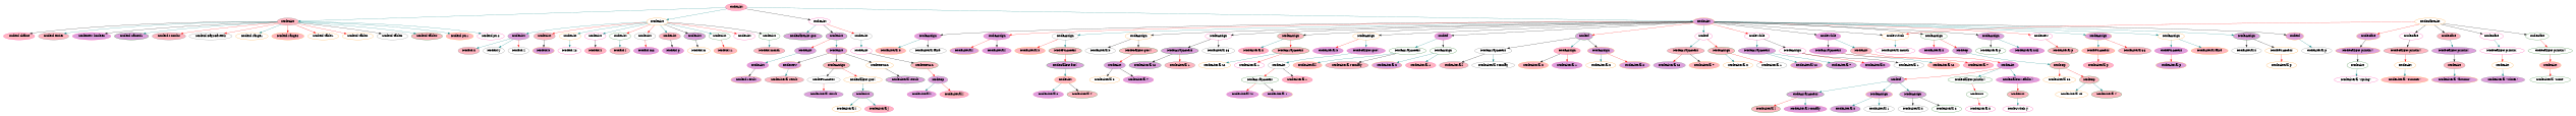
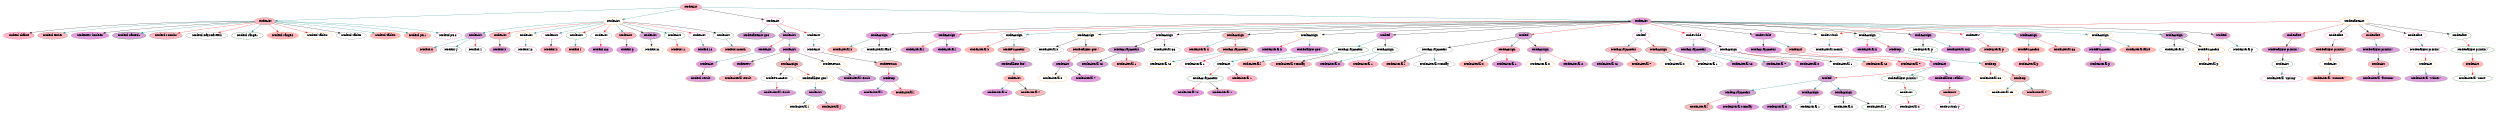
  digraph {
    node [color=darkorange fillcolor=white shape=ellipse style=filled]
    edge [color=teal]
    n1 [color=deeppink fillcolor=lightpink label=NodeList]
    n2 [color=gray40 fillcolor=lightpink label=NodeList]
    n3 [label=NodeList]
    n4 [color=deeppink label=NodeList]
    n5 [fillcolor=plum label=NodeList]
    n6 [color=deeppink fillcolor=lightpink label="NodeId chaine"]
    n7 [color=gray40 fillcolor=lightpink label="NodeId entier"]
    n8 [color=deeppink fillcolor=plum label="NodeNew booleen"]
    n9 [color=darkgreen fillcolor=plum label="NodeId named1"]
    n10 [color=gray40 fillcolor=lightpink label="NodeId Months"]
    n11 [color=gray40 label="NodeId DaysOfWeek"]
-   n12 [label="NodeId range1"]
+   n12 [color=darkgreen label="NodeId range1"]
    n13 [fillcolor=lightpink label="NodeId range2"]
-   n14 [label="NodeId table1"]
    n15 [label="NodeId table2"]
    n16 [color=gray40 label="NodeId table3"]
-   n17 [color=darkgreen fillcolor=lightpink label="NodeId table4"]
+   n17 [fillcolor=lightpink label="NodeId table4"]
    n18 [fillcolor=lightpink label="NodeId ptr1"]
    n19 [color=deeppink label="NodeId ptr2"]
    n20 [color=gray40 fillcolor=plum label=NodeList]
    n21 [color=gray40 fillcolor=lightpink label=NodeList]
    n22 [label=NodeList]
    n23 [color=deeppink label=NodeList]
    n24 [color=darkgreen label=NodeList]
    n25 [color=gray40 label=NodeList]
    n26 [color=gray40 fillcolor=lightpink label=NodeList]
    n27 [color=darkgreen fillcolor=plum label=NodeList]
    n28 [color=darkgreen label=NodeList]
    n29 [color=deeppink label=NodeList]
    n30 [color=darkgreen label=NodeList]
    n31 [color=darkgreen fillcolor=plum label="NodeCaseList goo"]
    n32 [color=darkgreen fillcolor=plum label=NodeList]
    n33 [color=gray40 label=NodeList]
    n34 [color=deeppink fillcolor=plum label=NodeAssign]
    n35 [color=deeppink fillcolor=plum label=NodeAssign]
    n36 [color=gray40 label=NodeAssign]
    n37 [label=NodeAssign]
    n38 [color=deeppink label=NodeAssign]
    n39 [color=darkgreen fillcolor=lightpink label=NodeAssign]
    n40 [label=NodeAssign]
    n41 [color=deeppink fillcolor=plum label=NodeIf]
    n42 [color=darkgreen fillcolor=plum label=NodeIf]
    n43 [color=deeppink label=NodeIf]
    n44 [color=deeppink label=NodeWhile]
    n45 [color=deeppink fillcolor=plum label=NodeWhile]
    n46 [label=NodeSwitch]
    n47 [color=darkgreen label=NodeAssign]
    n48 [color=gray40 fillcolor=plum label=NodeAssign]
    n49 [color=deeppink label=NodeNew]
    n50 [fillcolor=plum label=NodeAssign]
    n51 [label=NodeAssign]
    n52 [color=darkgreen fillcolor=plum label=NodeAssign]
    n53 [fillcolor=plum label=NodeId]
    n54 [color=gray40 fillcolor=lightpink label="NodeId x"]
    n55 [color=gray40 label="NodeId y"]
    n56 [color=gray40 label="NodeId z"]
    n57 [fillcolor=plum label="NodeId b"]
    n58 [color=deeppink label="NodeId z2"]
    n59 [color=deeppink fillcolor=lightpink label="NodeId k"]
    n60 [color=gray40 fillcolor=lightpink label="NodeId l"]
    n61 [color=deeppink fillcolor=plum label="NodeId m2"]
    n62 [color=deeppink fillcolor=plum label="NodeId p"]
    n63 [label="NodeId m"]
    n64 [fillcolor=lightpink label="NodeId r1"]
+   n65 [fillcolor=plum label="NodeId r2"]
    n66 [color=gray40 fillcolor=lightpink label="NodeId month"]
    n67 [color=gray40 fillcolor=plum label=NodeList]
    n68 [fillcolor=plum label=NodeList]
    n69 [color=deeppink label=NodeList]
    n70 [color=deeppink fillcolor=plum label=NodeList]
    n71 [fillcolor=plum label=NodeNew]
    n72 [color=darkgreen fillcolor=lightpink label=NodeAssign]
    n73 [label=NodeReturn]
    n74 [fillcolor=plum label="NodeId result"]
    n75 [color=gray40 fillcolor=lightpink label="NodeLiteral result"]
    n76 [color=gray40 label=NodePtrAccess]
    n77 [label="NodeCallFct goo()"]
    n78 [color=darkgreen fillcolor=plum label="NodeLiteral result"]
    n79 [color=gray40 fillcolor=plum label="NodeLiteral result"]
    n80 [color=darkgreen fillcolor=plum label=NodeList]
    n81 [label="NodeLiteral i"]
    n82 [color=deeppink fillcolor=lightpink label="NodeLiteral j"]
    n83 [color=darkgreen fillcolor=lightpink label=NodeReturn]
    n84 [color=gray40 fillcolor=plum label=NodeOp]
    n85 [color=deeppink fillcolor=plum label="NodeLiteral i"]
    n86 [color=deeppink fillcolor=lightpink label="NodeLiteral j"]
    n87 [fillcolor=lightpink label="NodeLiteral b"]
    n88 [color=gray40 label="NodeLiteral false"]
    n89 [fillcolor=plum label="NodeLiteral l"]
    n90 [color=deeppink fillcolor=plum label="NodeLiteral l"]
    n91 [fillcolor=lightpink label="NodeLiteral b"]
    n92 [color=darkgreen fillcolor=lightpink label=NodePtrAccess]
    n93 [color=gray40 label="NodeLiteral b"]
    n94 [color=darkgreen fillcolor=lightpink label="NodeCallFct goo()"]
    n95 [color=darkgreen fillcolor=plum label=NodeArrayAccess]
    n96 [color=gray40 label="NodeLiteral 36"]
    n97 [color=deeppink fillcolor=lightpink label="NodeLiteral x"]
    n98 [color=darkgreen fillcolor=lightpink label=NodeArrayAccess]
    n99 [color=deeppink fillcolor=plum label="NodeLiteral b"]
    n100 [color=deeppink fillcolor=plum label="NodeCallFct goo()"]
    n101 [color=darkgreen label=NodeArrayAccess]
    n102 [color=darkgreen label=NodeAssign]
    n103 [color=gray40 label=NodeArrayAccess]
    n104 [color=deeppink fillcolor=lightpink label=NodeAssign]
    n105 [fillcolor=plum label=NodeAssign]
    n106 [color=gray40 fillcolor=lightpink label=NodeArrayAccess]
    n107 [color=darkgreen fillcolor=lightpink label=NodeAssign]
    n108 [color=gray40 fillcolor=plum label=NodeArrayAccess]
    n109 [color=deeppink label=NodeAssign]
    n110 [color=deeppink fillcolor=plum label=NodeArrayAccess]
    n111 [color=gray40 fillcolor=lightpink label=NodeList]
    n112 [color=deeppink label="NodeLiteral month"]
    n113 [color=deeppink fillcolor=plum label="NodeLiteral x"]
    n114 [color=gray40 fillcolor=plum label=NodeOp]
    n115 [color=darkgreen label="NodeLiteral p"]
    n116 [color=deeppink fillcolor=plum label="NodeLiteral null"]
    n117 [color=darkgreen fillcolor=lightpink label="NodeLiteral p"]
    n118 [fillcolor=lightpink label=NodePtrAccess]
    n119 [color=gray40 fillcolor=lightpink label="NodeLiteral 36"]
    n120 [color=deeppink fillcolor=plum label=NodePtrAccess]
    n121 [fillcolor=lightpink label="NodeLiteral false"]
    n122 [color=gray40 label="NodeLiteral x"]
    n123 [label=NodePtrAccess]
    n124 [color=gray40 label="NodeLiteral p"]
    n125 [color=darkgreen fillcolor=plum label="NodeCallFct foo()"]
    n126 [fillcolor=lightpink label=NodeList]
    n127 [color=deeppink fillcolor=plum label="NodeLiteral 3"]
    n128 [color=darkgreen fillcolor=lightpink label="NodeLiteral 7"]
    n129 [color=gray40 fillcolor=plum label=NodeList]
    n130 [label="NodeLiteral 3"]
    n131 [color=deeppink fillcolor=plum label="NodeLiteral 7"]
    n132 [color=darkgreen fillcolor=plum label="NodeLiteral z2"]
    n133 [color=gray40 fillcolor=lightpink label="NodeLiteral 1"]
    n134 [label="NodeLiteral z2"]
    n135 [color=deeppink label="NodeLiteral 1"]
    n136 [color=gray40 label=NodeList]
    n137 [color=darkgreen label=NodeArrayAccess]
    n138 [color=deeppink fillcolor=lightpink label="NodeLiteral 1"]
    n139 [color=deeppink fillcolor=plum label="NodeLiteral z2"]
    n140 [fillcolor=plum label="NodeLiteral 1"]
    n141 [fillcolor=lightpink label="NodeLiteral l"]
    n142 [color=gray40 fillcolor=lightpink label="NodeLiteral Monday"]
    n143 [fillcolor=plum label="NodeLiteral x"]
    n144 [color=deeppink fillcolor=lightpink label="NodeLiteral 1"]
    n145 [color=gray40 fillcolor=lightpink label="NodeLiteral l"]
    n146 [color=gray40 label="NodeLiteral Monday"]
    n147 [fillcolor=lightpink label="NodeLiteral x"]
    n148 [color=deeppink fillcolor=plum label="NodeLiteral 1"]
    n149 [label="NodeLiteral x"]
    n150 [fillcolor=plum label="NodeLiteral 2"]
    n151 [color=gray40 fillcolor=plum label="NodeLiteral z2"]
    n152 [fillcolor=lightpink label="NodeLiteral 7"]
    n153 [label="NodeLiteral x"]
    n154 [color=gray40 label="NodeLiteral 1"]
    n155 [fillcolor=plum label="NodeLiteral z2"]
    n156 [color=darkgreen fillcolor=plum label="NodeLiteral 7"]
    n157 [color=deeppink fillcolor=plum label="NodeLiteral x"]
    n158 [color=gray40 label="NodeLiteral 1"]
    n159 [fillcolor=lightpink label="NodeLiteral z2"]
    n160 [color=deeppink fillcolor=lightpink label="NodeLiteral 7"]
    n161 [color=deeppink fillcolor=plum label=NodeList]
    n162 [color=darkgreen fillcolor=plum label=NodeIf]
    n163 [color=darkgreen label="NodeCallFct println()"]
    n164 [color=deeppink fillcolor=plum label="NodeCallFct readln()"]
    n165 [color=darkgreen fillcolor=plum label=NodeArrayAccess]
    n166 [fillcolor=plum label=NodeAssign]
    n167 [color=darkgreen fillcolor=plum label=NodeAssign]
    n168 [color=darkgreen label=NodeList]
    n169 [color=darkgreen fillcolor=lightpink label=NodeList]
    n170 [color=darkgreen fillcolor=lightpink label="NodeLiteral l"]
    n171 [color=deeppink fillcolor=plum label="NodeLiteral Monday"]
    n172 [color=gray40 fillcolor=plum label="NodeLiteral x"]
    n173 [color=gray40 label="NodeLiteral 1"]
    n174 [color=gray40 label="NodeLiteral x"]
    n175 [color=darkgreen label="NodeLiteral 2"]
    n176 [color=deeppink label="NodeLiteral x"]
    n177 [color=deeppink label="NodeSwitch y"]
    n178 [label=NodeCaseList]
    n179 [fillcolor=plum label=NodeCase]
    n180 [color=deeppink label=NodeCase]
    n181 [color=gray40 fillcolor=lightpink label=NodeCase]
    n182 [color=deeppink label=NodeCase]
    n183 [color=darkgreen label=NodeCase]
    n184 [fillcolor=plum label="NodeCallFct println()"]
    n185 [color=gray40 fillcolor=lightpink label="NodeCallFct println()"]
    n186 [color=gray40 fillcolor=plum label="NodeCallFct println()"]
    n187 [color=deeppink label="NodeCallFct println()"]
    n188 [color=darkgreen label="NodeCallFct println()"]
    n189 [color=darkgreen label=NodeList]
    n190 [color=deeppink label="NodeLiteral \"spring\""]
    n191 [label=NodeList]
    n192 [fillcolor=lightpink label="NodeLiteral \"summer\""]
    n193 [color=gray40 fillcolor=lightpink label=NodeList]
    n194 [fillcolor=plum label="NodeLiteral \"autumn\""]
    n195 [label=NodeList]
    n196 [color=gray40 fillcolor=plum label="NodeLiteral \"winter\""]
    n197 [fillcolor=lightpink label=NodeList]
    n198 [color=darkgreen label="NodeLiteral \"none\""]
    n199 [color=darkgreen fillcolor=lightpink label=NodeOp]
    n200 [label="NodeLiteral 36"]
    n201 [color=darkgreen fillcolor=lightpink label=NodeOp]
    n202 [label="NodeLiteral 45"]
    n203 [color=darkgreen fillcolor=lightpink label="NodeLiteral 7"]
    n204 [color=deeppink fillcolor=lightpink label="NodeLiteral p"]
    n205 [fillcolor=plum label="NodeLiteral p"]
    n206 [label="NodeLiteral p"]
    n1 -> n2
    n1 -> n3
    n1 -> n4 [color=black]
    n1 -> n5
    n2 -> n6 [color=black]
    n2 -> n7
    n2 -> n8 [color=black]
    n2 -> n9
    n2 -> n10 [color=red]
    n2 -> n11 [color=red]
    n2 -> n12
    n2 -> n13 [color=red]
-   n2 -> n14 [color=red]
    n2 -> n15 [color=red]
    n2 -> n16 [color=black]
    n2 -> n17
    n2 -> n18
    n2 -> n19
    n3 -> n20
    n3 -> n21 [color=red]
    n3 -> n22
    n3 -> n23
    n3 -> n24 [color=red]
    n3 -> n25 [color=red]
    n3 -> n26
    n3 -> n27 [color=black]
    n3 -> n28
    n3 -> n29 [color=red]
    n3 -> n30 [color=black]
    n4 -> n31
    n4 -> n32 [color=black]
    n4 -> n33 [color=red]
    n5 -> n34 [color=black]
    n5 -> n35 [color=red]
    n5 -> n36
    n5 -> n37 [color=black]
    n5 -> n38 [color=black]
    n5 -> n39 [color=black]
    n5 -> n40 [color=black]
    n5 -> n41 [color=black]
    n5 -> n42 [color=red]
    n5 -> n43
    n5 -> n44 [color=red]
    n5 -> n45 [color=black]
    n5 -> n46 [color=black]
    n5 -> n47 [color=black]
    n5 -> n48 [color=black]
    n5 -> n49 [color=red]
    n5 -> n50
    n5 -> n51
    n5 -> n52
    n5 -> n53 [color=black]
    n20 -> n54
    n20 -> n55
    n20 -> n56 [color=red]
    n21 -> n57 [color=black]
    n22 -> n58
    n23 -> n59 [color=black]
    n24 -> n60
    n25 -> n61 [color=red]
    n26 -> n62 [color=black]
    n27 -> n63 [color=black]
    n28 -> n64 [color=red]
+   n29 -> n65
    n30 -> n66
    n32 -> n67 [color=red]
    n32 -> n68
    n33 -> n69
    n34 -> n87
    n34 -> n88 [color=black]
    n35 -> n89 [color=red]
    n35 -> n90 [color=black]
    n36 -> n91 [color=red]
    n36 -> n92
    n37 -> n93 [color=black]
    n37 -> n94 [color=black]
    n38 -> n95 [color=black]
    n38 -> n96 [color=black]
    n39 -> n97
    n39 -> n98 [color=red]
    n40 -> n99 [color=red]
    n40 -> n100
    n41 -> n101
    n41 -> n102 [color=black]
    n42 -> n103 [color=black]
    n42 -> n104
    n42 -> n105 [color=black]
    n43 -> n106
    n43 -> n107 [color=red]
    n44 -> n108
    n44 -> n109 [color=black]
    n45 -> n110 [color=black]
    n45 -> n111
    n46 -> n112
    n47 -> n113 [color=red]
    n47 -> n114 [color=red]
    n48 -> n115 [color=black]
    n48 -> n116
    n49 -> n117 [color=red]
    n50 -> n118
    n50 -> n119 [color=red]
    n51 -> n120
    n51 -> n121
    n52 -> n122 [color=black]
    n52 -> n123 [color=black]
    n53 -> n124
    n67 -> n70
    n68 -> n71 [color=black]
    n68 -> n72 [color=black]
    n68 -> n73 [color=black]
    n69 -> n83 [color=black]
    n70 -> n74 [color=black]
    n71 -> n75
    n72 -> n76 [color=black]
    n72 -> n77 [color=red]
    n73 -> n78 [color=black]
    n76 -> n79 [color=red]
    n77 -> n80
    n80 -> n81
    n80 -> n82
    n83 -> n84 [color=red]
    n84 -> n85
    n84 -> n86 [color=red]
    n92 -> n125 [color=red]
    n94 -> n129 [color=red]
    n95 -> n132 [color=black]
    n95 -> n133 [color=red]
    n98 -> n134
    n98 -> n135 [color=red]
    n100 -> n136
    n101 -> n141
    n101 -> n142 [color=black]
    n102 -> n143
    n102 -> n144
    n103 -> n145 [color=black]
    n103 -> n146
    n104 -> n147 [color=black]
    n104 -> n148 [color=red]
    n105 -> n149
    n105 -> n150 [color=red]
    n106 -> n151 [color=red]
    n106 -> n152 [color=black]
    n107 -> n153
    n107 -> n154 [color=red]
    n108 -> n155
    n108 -> n156
    n109 -> n157 [color=red]
    n109 -> n158 [color=black]
    n110 -> n159
    n110 -> n160 [color=red]
    n111 -> n161 [color=red]
    n114 -> n199
    n118 -> n204 [color=red]
    n120 -> n205 [color=red]
    n123 -> n206 [color=red]
    n125 -> n126
    n126 -> n127
    n126 -> n128 [color=black]
    n129 -> n130 [color=black]
    n129 -> n131 [color=black]
    n136 -> n137 [color=red]
    n136 -> n138 [color=black]
    n137 -> n139 [color=red]
    n137 -> n140 [color=black]
    n161 -> n162 [color=red]
    n161 -> n163
    n161 -> n164
    n162 -> n165
    n162 -> n166
    n162 -> n167
    n163 -> n168 [color=red]
    n164 -> n169 [color=red]
    n165 -> n170 [color=red]
    n165 -> n171
    n166 -> n172
    n166 -> n173
    n167 -> n174 [color=black]
    n167 -> n175 [color=black]
    n168 -> n176 [color=red]
    n169 -> n177
    n178 -> n46 [color=red]
    n178 -> n179 [color=red]
    n178 -> n180 [color=black]
    n178 -> n181 [color=black]
    n178 -> n182 [color=black]
    n178 -> n183 [color=black]
    n179 -> n184 [color=black]
    n180 -> n185 [color=black]
    n181 -> n186
    n182 -> n187
    n183 -> n188 [color=red]
    n184 -> n189 [color=black]
    n185 -> n191 [color=red]
    n186 -> n193 [color=black]
    n187 -> n195 [color=red]
    n188 -> n197 [color=red]
    n189 -> n190
    n191 -> n192
    n193 -> n194
    n195 -> n196
    n197 -> n198 [color=red]
    n199 -> n200 [color=red]
    n199 -> n201 [color=red]
    n201 -> n202
    n201 -> n203
  }
